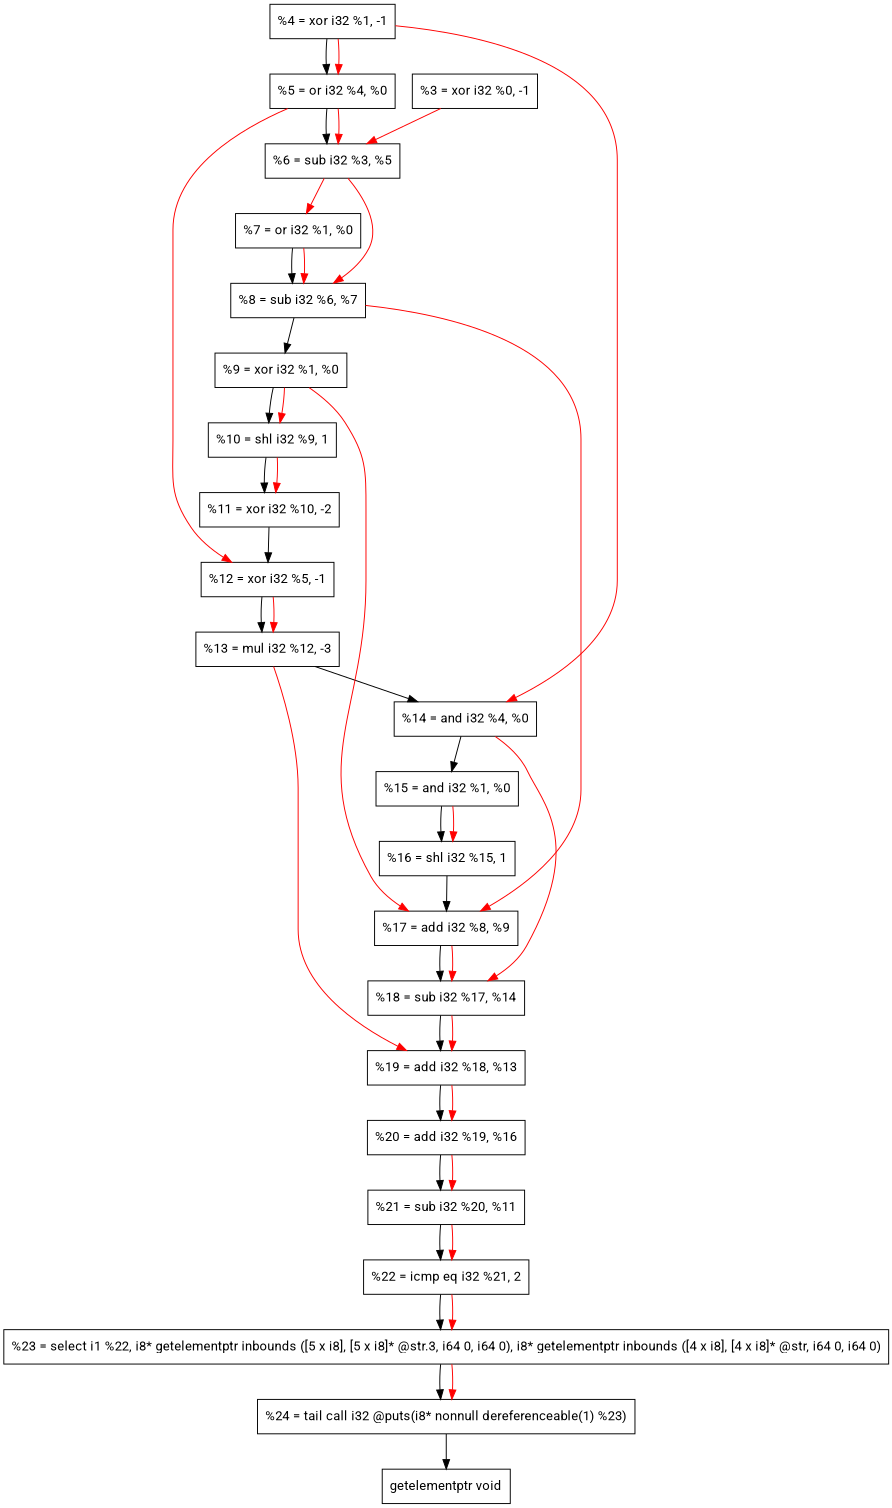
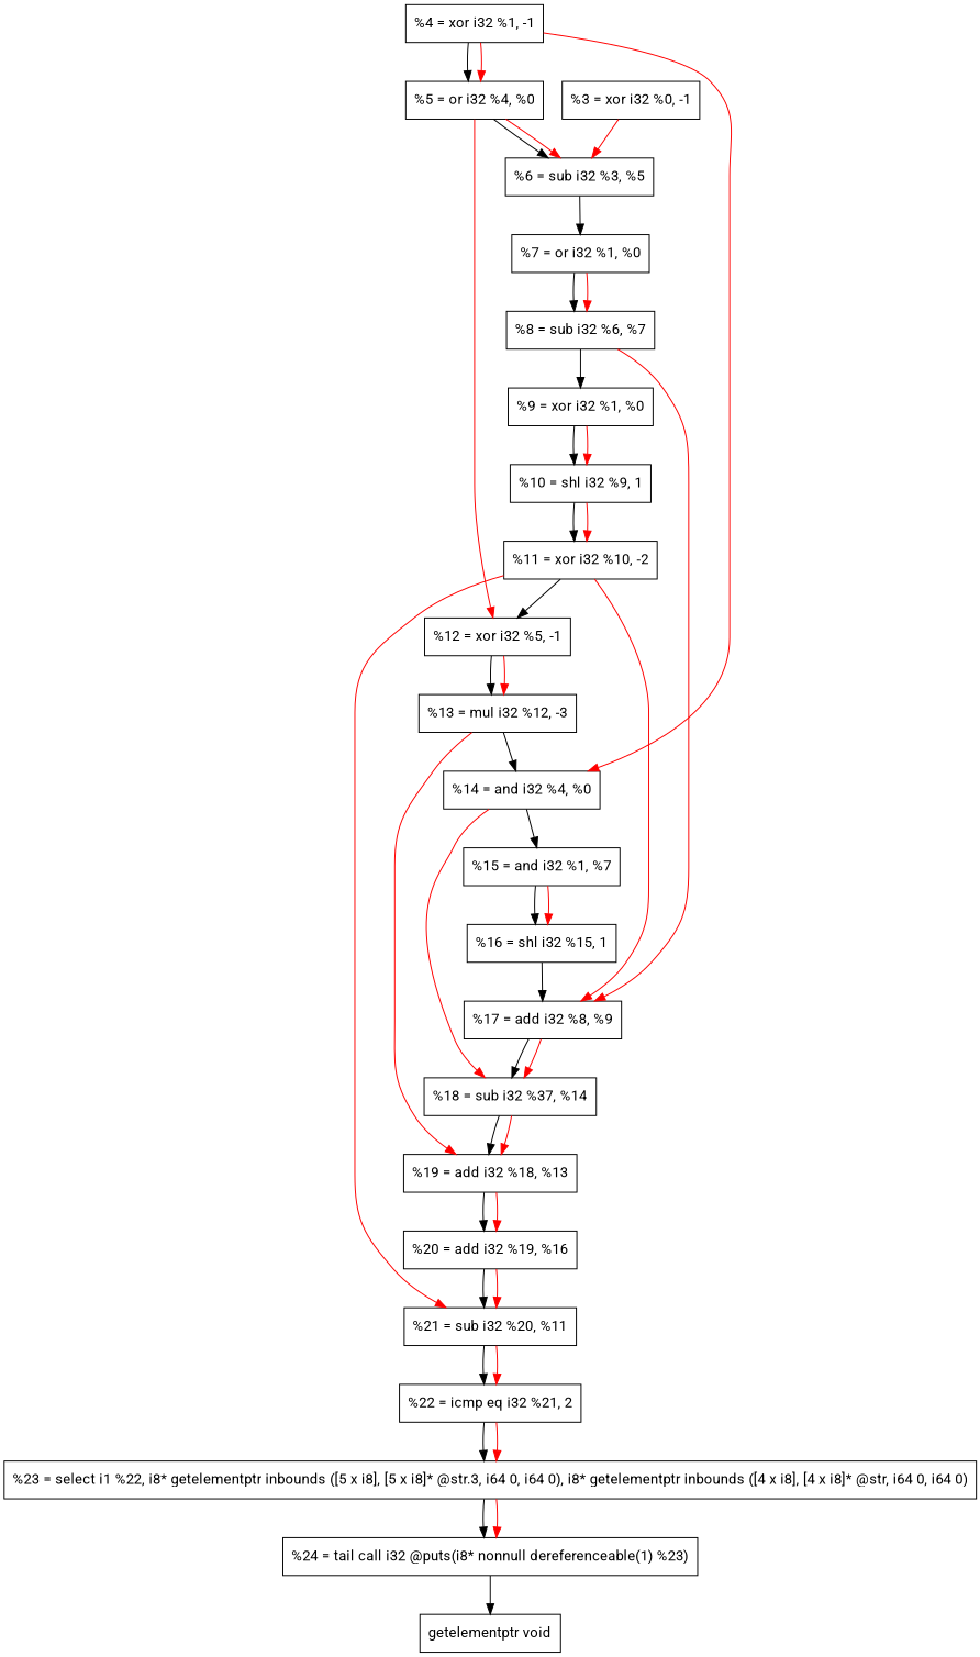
  digraph {
    fontname=Roboto
    node [fontname=Roboto shape=record]
    edge [color=red fontname=Roboto]
    n1 [label="  %3 = xor i32 %0, -1"]
    n2 [label="  %6 = sub i32 %3, %5"]
    n3 [label="  %4 = xor i32 %1, -1"]
    n4 [label="  %5 = or i32 %4, %0"]
    n5 [label="  %14 = and i32 %4, %0"]
    n6 [label="  %7 = or i32 %1, %0"]
    n7 [label="  %8 = sub i32 %6, %7"]
    n8 [label="  %12 = xor i32 %5, -1"]
-   n9 [label="  %15 = and i32 %1, %0"]
-   n10 [label="  %18 = sub i32 %17, %14"]
+   n9 [label="%15 = and i32 %1, %7"]
+   n10 [label="%18 = sub i32 %37, %14"]
    n11 [label="  %13 = mul i32 %12, -3"]
    n12 [label="  %9 = xor i32 %1, %0"]
    n13 [label="  %17 = add i32 %8, %9"]
    n14 [label="  %10 = shl i32 %9, 1"]
    n15 [label="  %11 = xor i32 %10, -2"]
    n16 [label="  %21 = sub i32 %20, %11"]
    n17 [label="  %22 = icmp eq i32 %21, 2"]
    n18 [label="  %19 = add i32 %18, %13"]
    n19 [label="  %20 = add i32 %19, %16"]
    n20 [label="  %16 = shl i32 %15, 1"]
    n21 [label="  %23 = select i1 %22, i8* getelementptr inbounds ([5 x i8], [5 x i8]* @str.3, i64 0, i64 0), i8* getelementptr inbounds ([4 x i8], [4 x i8]* @str, i64 0, i64 0)"]
    n22 [label="  %24 = tail call i32 @puts(i8* nonnull dereferenceable(1) %23)"]
    n23 [label="getelementptr void"]
    n1 -> n2
-   n2 -> n6
-   n2 -> n7
+   n2 -> n6 [color=""]
    n3 -> n4 [color=""]
    n3 -> n4
    n3 -> n5
    n4 -> n2 [color=""]
    n4 -> n2
    n4 -> n8
    n5 -> n9 [color=""]
    n5 -> n10
    n6 -> n7 [color=""]
    n6 -> n7
    n7 -> n12 [color=""]
    n7 -> n13
    n8 -> n11 [color=""]
    n8 -> n11
    n9 -> n20 [color=""]
    n9 -> n20
    n10 -> n18 [color=""]
    n10 -> n18
    n11 -> n5 [color=""]
    n11 -> n18
-   n12 -> n13
+   n15 -> n13
    n12 -> n14 [color=""]
    n12 -> n14
    n13 -> n10 [color=""]
    n13 -> n10
    n14 -> n15 [color=""]
    n14 -> n15
    n15 -> n8 [color=""]
+   n15 -> n16
    n16 -> n17 [color=""]
    n16 -> n17
    n17 -> n21 [color=""]
    n17 -> n21
    n18 -> n19 [color=""]
    n18 -> n19
    n19 -> n16 [color=""]
    n19 -> n16
    n20 -> n13 [color=""]
    n21 -> n22 [color=""]
    n21 -> n22
    n22 -> n23 [color=""]
  }
